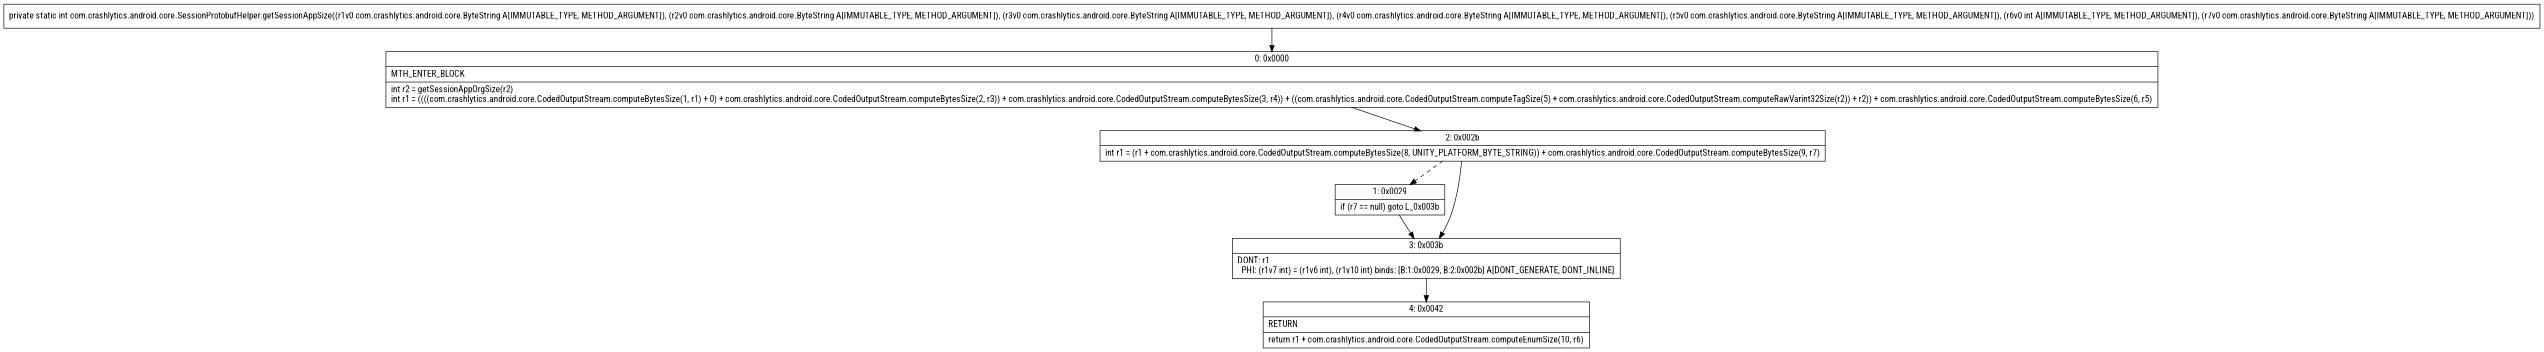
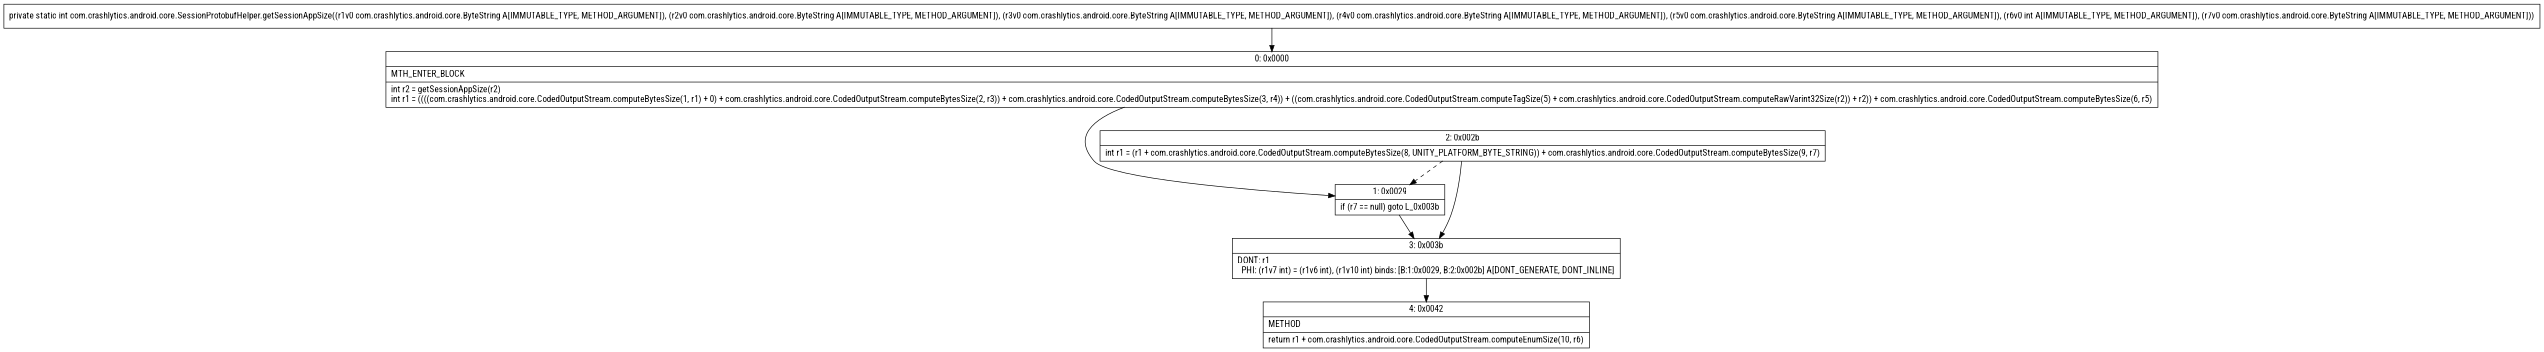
  digraph {
    fontname="Roboto Condensed"
    node [fontname="Roboto Condensed" shape=record]
    edge [fontname="Roboto Condensed"]
-   n1 [label="{0\:\ 0x0000|MTH_ENTER_BLOCK\l|int r2 = getSessionAppOrgSize(r2)\lint r1 = ((((com.crashlytics.android.core.CodedOutputStream.computeBytesSize(1, r1) + 0) + com.crashlytics.android.core.CodedOutputStream.computeBytesSize(2, r3)) + com.crashlytics.android.core.CodedOutputStream.computeBytesSize(3, r4)) + ((com.crashlytics.android.core.CodedOutputStream.computeTagSize(5) + com.crashlytics.android.core.CodedOutputStream.computeRawVarint32Size(r2)) + r2)) + com.crashlytics.android.core.CodedOutputStream.computeBytesSize(6, r5)\l}"]
+   n1 [label="{0\:\ 0x0000|MTH_ENTER_BLOCK\l|int r2 = getSessionAppSize(r2)\lint r1 = ((((com.crashlytics.android.core.CodedOutputStream.computeBytesSize(1, r1) + 0) + com.crashlytics.android.core.CodedOutputStream.computeBytesSize(2, r3)) + com.crashlytics.android.core.CodedOutputStream.computeBytesSize(3, r4)) + ((com.crashlytics.android.core.CodedOutputStream.computeTagSize(5) + com.crashlytics.android.core.CodedOutputStream.computeRawVarint32Size(r2)) + r2)) + com.crashlytics.android.core.CodedOutputStream.computeBytesSize(6, r5)\l}"]
    n2 [label="{1\:\ 0x0029|if (r7 == null) goto L_0x003b\l}"]
    n3 [label="{3\:\ 0x003b|DONT: r1 \l  PHI: (r1v7 int) = (r1v6 int), (r1v10 int) binds: [B:1:0x0029, B:2:0x002b] A[DONT_GENERATE, DONT_INLINE]\l}"]
    n4 [label="{2\:\ 0x002b|int r1 = (r1 + com.crashlytics.android.core.CodedOutputStream.computeBytesSize(8, UNITY_PLATFORM_BYTE_STRING)) + com.crashlytics.android.core.CodedOutputStream.computeBytesSize(9, r7)\l}"]
-   n5 [label="{4\:\ 0x0042|RETURN\l|return r1 + com.crashlytics.android.core.CodedOutputStream.computeEnumSize(10, r6)\l}"]
+   n5 [label="{4\:\ 0x0042|METHOD\l|return r1 + com.crashlytics.android.core.CodedOutputStream.computeEnumSize(10, r6)\l}"]
    n6 [label="{private static int com.crashlytics.android.core.SessionProtobufHelper.getSessionAppSize((r1v0 com.crashlytics.android.core.ByteString A[IMMUTABLE_TYPE, METHOD_ARGUMENT]), (r2v0 com.crashlytics.android.core.ByteString A[IMMUTABLE_TYPE, METHOD_ARGUMENT]), (r3v0 com.crashlytics.android.core.ByteString A[IMMUTABLE_TYPE, METHOD_ARGUMENT]), (r4v0 com.crashlytics.android.core.ByteString A[IMMUTABLE_TYPE, METHOD_ARGUMENT]), (r5v0 com.crashlytics.android.core.ByteString A[IMMUTABLE_TYPE, METHOD_ARGUMENT]), (r6v0 int A[IMMUTABLE_TYPE, METHOD_ARGUMENT]), (r7v0 com.crashlytics.android.core.ByteString A[IMMUTABLE_TYPE, METHOD_ARGUMENT])) }"]
-   n1 -> n4
+   n1 -> n2
    n2 -> n3
    n3 -> n5
    n4 -> n2 [style=dashed]
    n4 -> n3
    n6 -> n1
  }
